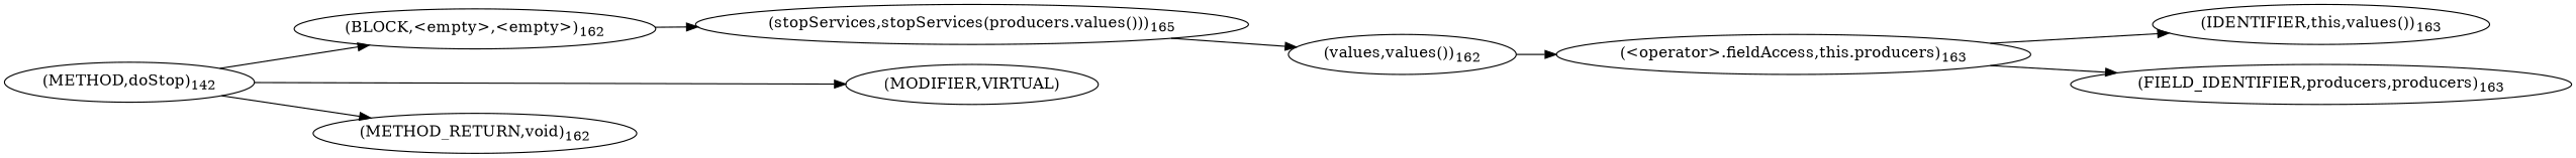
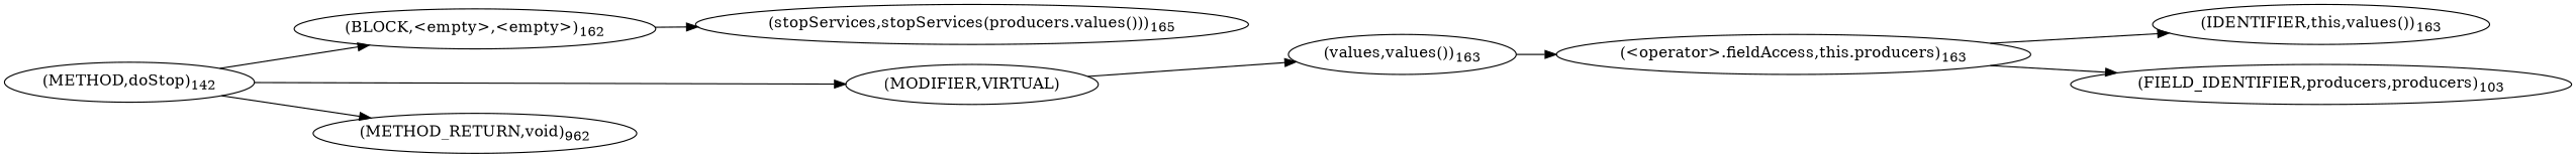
  digraph {
    rankdir=LR
    n1 [label=<(METHOD,doStop)<SUB>142</SUB>>]
    n2 [label=<(BLOCK,&lt;empty&gt;,&lt;empty&gt;)<SUB>162</SUB>>]
    n3 [label=<(MODIFIER,VIRTUAL)>]
-   n4 [label=<(METHOD_RETURN,void)<SUB>162</SUB>>]
+   n4 [label=<(METHOD_RETURN,void)<SUB>962</SUB>>]
    n5 [label=<(stopServices,stopServices(producers.values()))<SUB>165</SUB>>]
-   n6 [label=<(values,values())<SUB>162</SUB>>]
+   n6 [label=<(values,values())<SUB>163</SUB>>]
    n7 [label=<(&lt;operator&gt;.fieldAccess,this.producers)<SUB>163</SUB>>]
    n8 [label=<(IDENTIFIER,this,values())<SUB>163</SUB>>]
-   n9 [label=<(FIELD_IDENTIFIER,producers,producers)<SUB>163</SUB>>]
+   n9 [label=<(FIELD_IDENTIFIER,producers,producers)<SUB>103</SUB>>]
    n1 -> n2
    n1 -> n3
    n1 -> n4
    n2 -> n5
-   n5 -> n6
+   n3 -> n6
    n6 -> n7
    n7 -> n8
    n7 -> n9
  }
